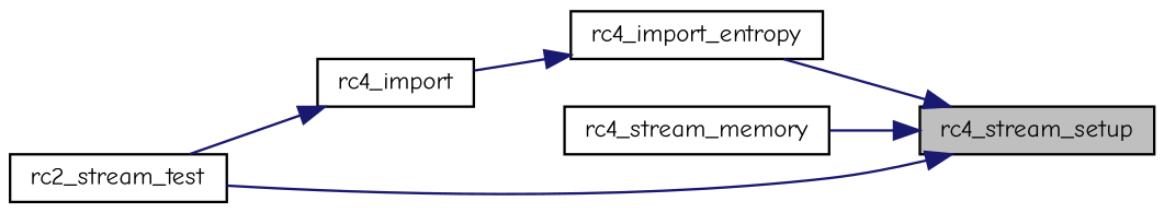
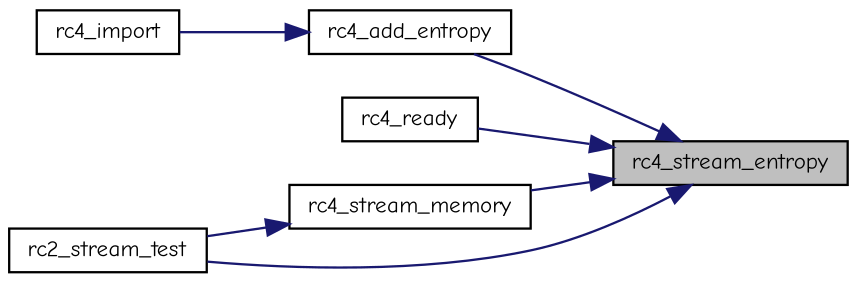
  digraph {
    fontname="Comic Neue"
    rankdir=RL
    node [color=black fillcolor=white fontname="Comic Neue" fontsize=10 shape=record style=filled]
    edge [color=midnightblue dir=back fontname="Comic Neue" fontsize=10 labelfontname=Helvetica labelfontsize=10 style=solid]
-   n1 [fillcolor=grey75 fontcolor=black height=0.2 label=rc4_stream_setup width=0.4]
-   n2 [height=0.2 label=rc4_import_entropy width=0.4]
+   n1 [fillcolor=grey75 fontcolor=black height=0.2 label=rc4_stream_entropy width=0.4]
+   n2 [height=0.2 label=rc4_add_entropy width=0.4]
+   n3 [height=0.2 label=rc4_ready width=0.4]
    n4 [height=0.2 label=rc4_stream_memory width=0.4]
    n5 [height=0.2 label=rc2_stream_test width=0.4]
    n6 [height=0.2 label=rc4_import width=0.4]
    n1 -> n2
+   n1 -> n3
    n1 -> n4
    n1 -> n5
    n2 -> n6
-   n6 -> n5
+   n4 -> n5
  }
